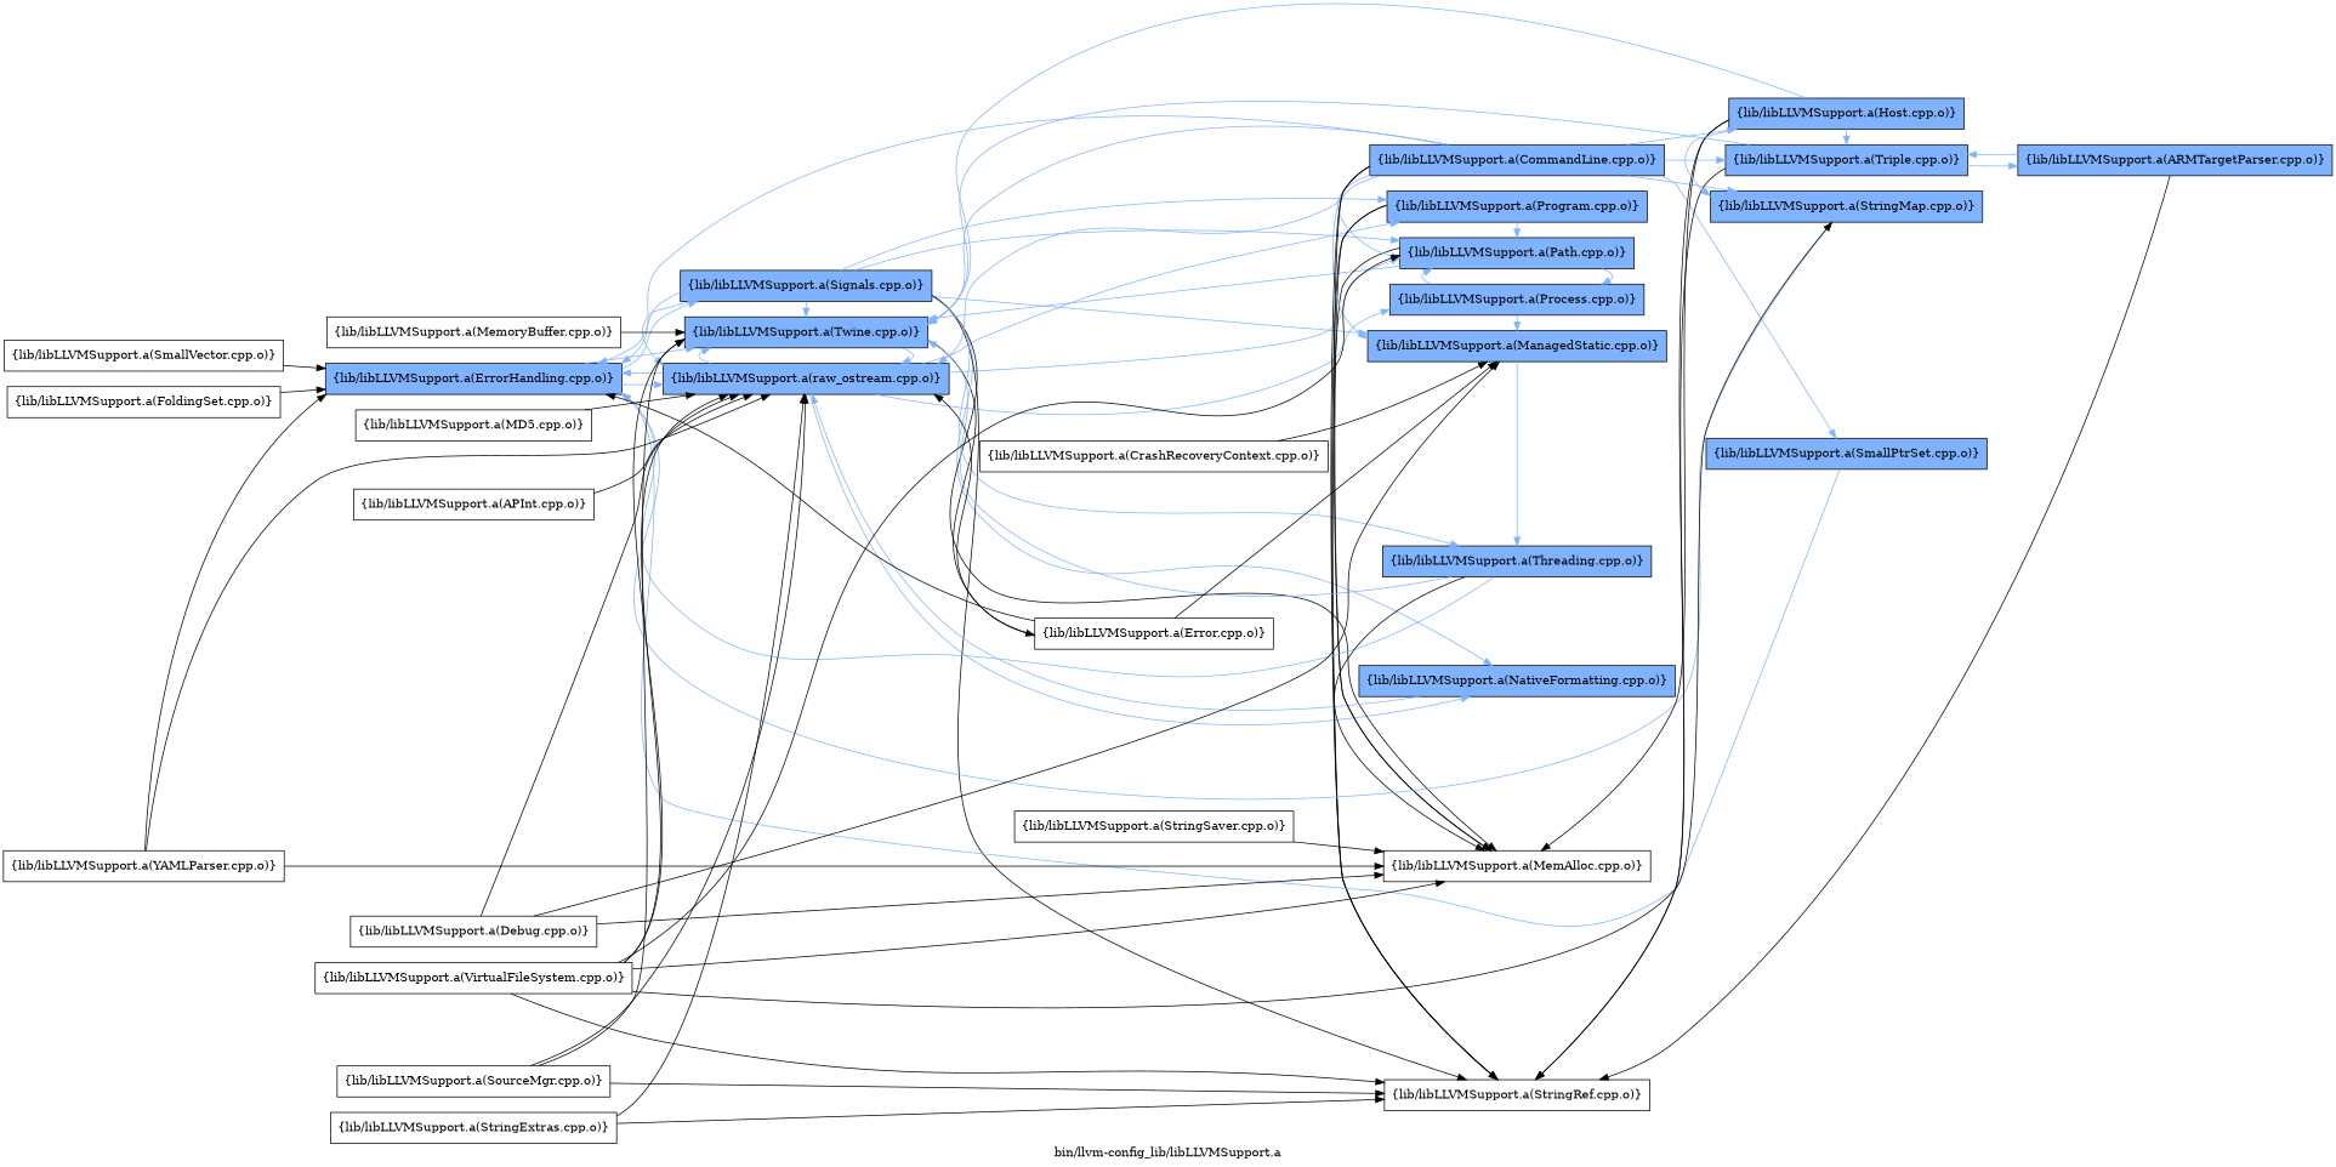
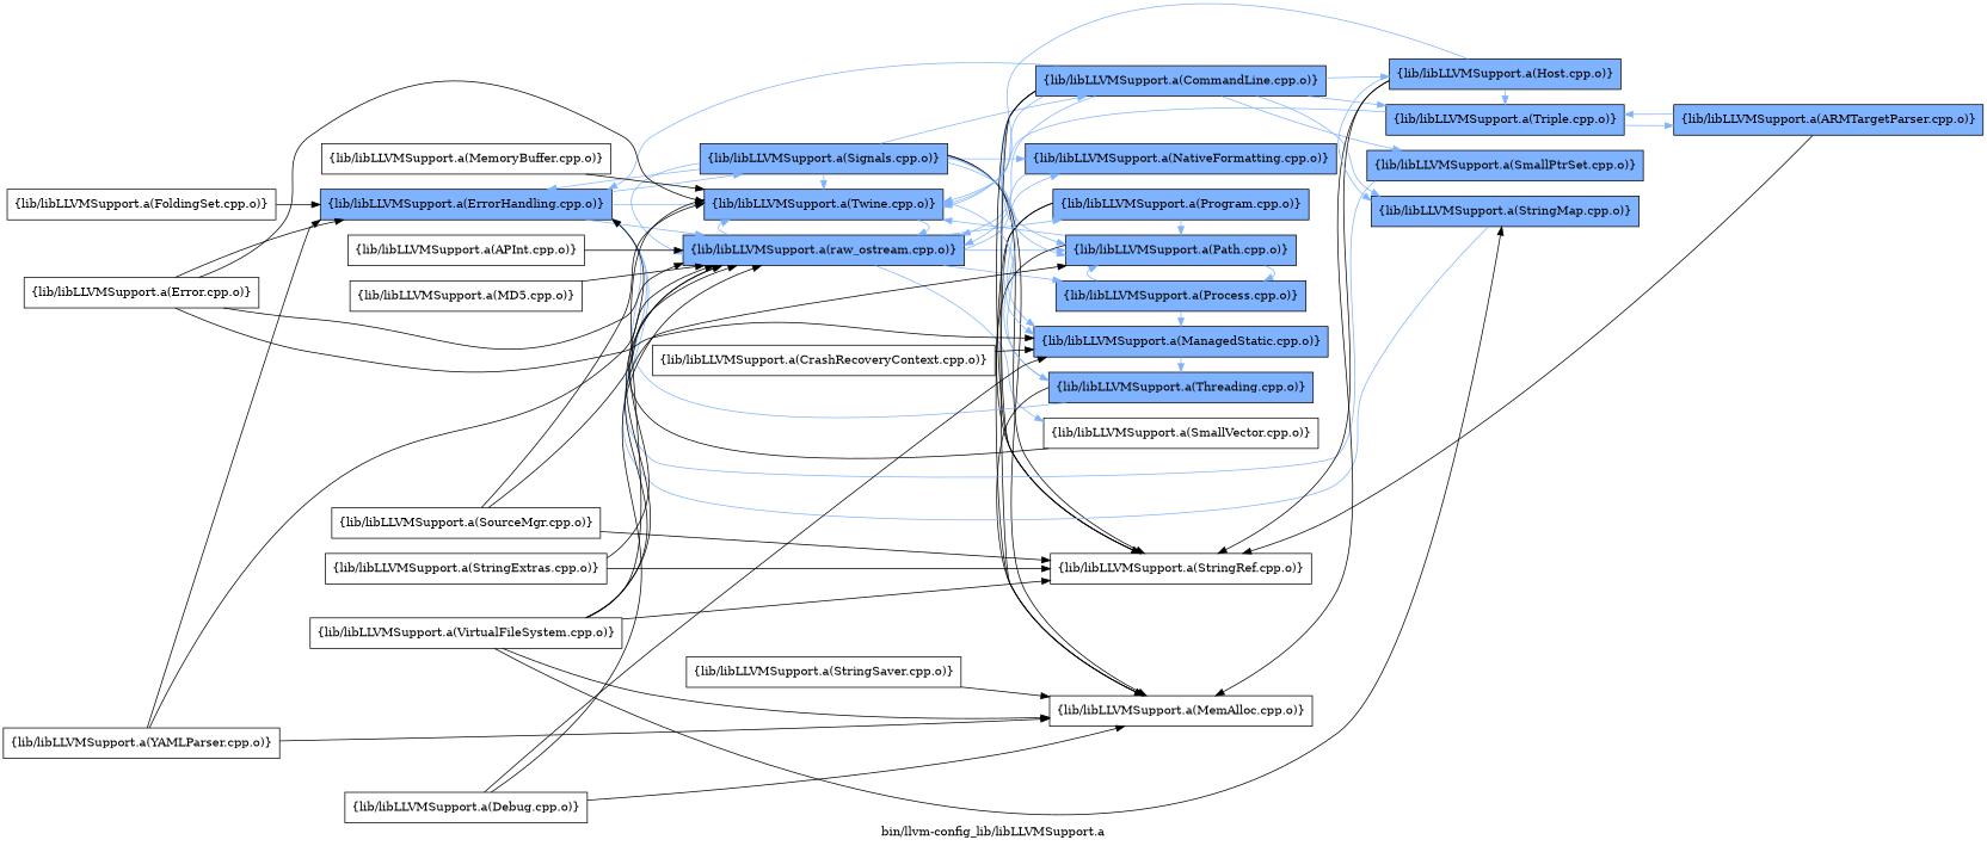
  digraph {
    label="bin/llvm-config_lib/libLLVMSupport.a"
    rankdir=LR
    node [fillcolor="0.600000 0.5 1" group=1 shape=box style=filled]
    edge [color="0.600000 0.5 1"]
    n1 [label="{lib/libLLVMSupport.a(ErrorHandling.cpp.o)}"]
    n2 [label="{lib/libLLVMSupport.a(Twine.cpp.o)}"]
    n3 [label="{lib/libLLVMSupport.a(raw_ostream.cpp.o)}"]
    n4 [label="{lib/libLLVMSupport.a(Signals.cpp.o)}"]
    n5 [label="{lib/libLLVMSupport.a(NativeFormatting.cpp.o)}"]
    n6 [label="{lib/libLLVMSupport.a(Path.cpp.o)}"]
    n7 [label="{lib/libLLVMSupport.a(Process.cpp.o)}"]
    n8 [label="{lib/libLLVMSupport.a(Program.cpp.o)}"]
    n9 [label="{lib/libLLVMSupport.a(ManagedStatic.cpp.o)}"]
    n10 [group=0 label="{lib/libLLVMSupport.a(MemAlloc.cpp.o)}" fillcolor="" style=""]
    n11 [group=0 label="{lib/libLLVMSupport.a(StringRef.cpp.o)}" fillcolor="" style=""]
    n12 [label="{lib/libLLVMSupport.a(CommandLine.cpp.o)}"]
    n13 [label="{lib/libLLVMSupport.a(Threading.cpp.o)}"]
    n14 [label="{lib/libLLVMSupport.a(StringMap.cpp.o)}"]
    n15 [label="{lib/libLLVMSupport.a(Triple.cpp.o)}"]
    n16 [label="{lib/libLLVMSupport.a(SmallPtrSet.cpp.o)}"]
    n17 [label="{lib/libLLVMSupport.a(Host.cpp.o)}"]
    n18 [label="{lib/libLLVMSupport.a(ARMTargetParser.cpp.o)}"]
    n19 [group=0 label="{lib/libLLVMSupport.a(Debug.cpp.o)}" fillcolor="" style=""]
    n20 [group=0 label="{lib/libLLVMSupport.a(SmallVector.cpp.o)}" fillcolor="" style=""]
    n21 [group=0 label="{lib/libLLVMSupport.a(Error.cpp.o)}" fillcolor="" style=""]
    n22 [group=0 label="{lib/libLLVMSupport.a(APInt.cpp.o)}" fillcolor="" style=""]
    n23 [group=0 label="{lib/libLLVMSupport.a(FoldingSet.cpp.o)}" fillcolor="" style=""]
    n24 [group=0 label="{lib/libLLVMSupport.a(StringSaver.cpp.o)}" fillcolor="" style=""]
    n25 [group=0 label="{lib/libLLVMSupport.a(VirtualFileSystem.cpp.o)}" fillcolor="" style=""]
    n26 [group=0 label="{lib/libLLVMSupport.a(MemoryBuffer.cpp.o)}" fillcolor="" style=""]
    n27 [group=0 label="{lib/libLLVMSupport.a(SourceMgr.cpp.o)}" fillcolor="" style=""]
    n28 [group=0 label="{lib/libLLVMSupport.a(YAMLParser.cpp.o)}" fillcolor="" style=""]
    n29 [group=0 label="{lib/libLLVMSupport.a(MD5.cpp.o)}" fillcolor="" style=""]
    n30 [group=0 label="{lib/libLLVMSupport.a(StringExtras.cpp.o)}" fillcolor="" style=""]
    n31 [group=0 label="{lib/libLLVMSupport.a(CrashRecoveryContext.cpp.o)}" fillcolor="" style=""]
    subgraph sub_1 {
      rank=same
      n1
    }
    subgraph sub_2 {
      rank=same
      n2
      n3
      n4
    }
    subgraph sub_3 {
      rank=same
      n5
      n6
      n7
      n8
      n9
      n10
      n11
      n12
      n13
    }
    subgraph sub_4 {
      rank=same
      n14
      n15
      n16
      n17
    }
    n1 -> n2
    n1 -> n3
    n1 -> n4
    n2 -> n3
-   n3 -> n1
+   n3 -> n20
    n3 -> n2
    n3 -> n5
    n3 -> n6
    n3 -> n7
    n3 -> n8
    n4 -> n1
    n4 -> n2
    n4 -> n3
    n4 -> n5
    n4 -> n6
    n4 -> n9
    n4 -> n10 [color=""]
    n4 -> n11 [color=""]
-   n4 -> n8
+   n4 -> n12
    n4 -> n13
    n5 -> n3
    n6 -> n2
    n6 -> n7
    n6 -> n11 [color=""]
    n7 -> n6
    n7 -> n9
    n8 -> n6
    n8 -> n10 [color=""]
    n8 -> n11 [color=""]
    n9 -> n13
    n12 -> n1
    n12 -> n2
    n12 -> n3
    n12 -> n6
    n12 -> n9
    n12 -> n10 [color=""]
    n12 -> n11 [color=""]
    n12 -> n14
    n12 -> n15
    n12 -> n16
    n12 -> n17
    n13 -> n1
    n13 -> n2
    n13 -> n10 [color=""]
    n14 -> n1
    n15 -> n2
-   n15 -> n11 [color=""]
    n15 -> n18
    n16 -> n1
    n17 -> n2
    n17 -> n10 [color=""]
    n17 -> n11 [color=""]
    n17 -> n14
    n17 -> n15
    n18 -> n11 [color=""]
    n18 -> n15
    n19 -> n3 [color=""]
    n19 -> n9 [color=""]
    n19 -> n10 [color=""]
    n20 -> n1 [color=""]
    n21 -> n1 [color=""]
-   n2 -> n21 [color=""]
+   n21 -> n2 [color=""]
    n21 -> n3 [color=""]
    n21 -> n9 [color=""]
    n22 -> n3 [color=""]
    n23 -> n1 [color=""]
    n24 -> n10 [color=""]
    n25 -> n2 [color=""]
    n25 -> n3 [color=""]
    n25 -> n6 [color=""]
    n25 -> n10 [color=""]
    n25 -> n11 [color=""]
    n25 -> n14 [color=""]
    n26 -> n2 [color=""]
    n27 -> n2 [color=""]
    n27 -> n3 [color=""]
    n27 -> n11 [color=""]
    n28 -> n1 [color=""]
    n28 -> n3 [color=""]
    n28 -> n10 [color=""]
    n29 -> n3 [color=""]
    n30 -> n3 [color=""]
    n30 -> n11 [color=""]
    n31 -> n9 [color=""]
  }
